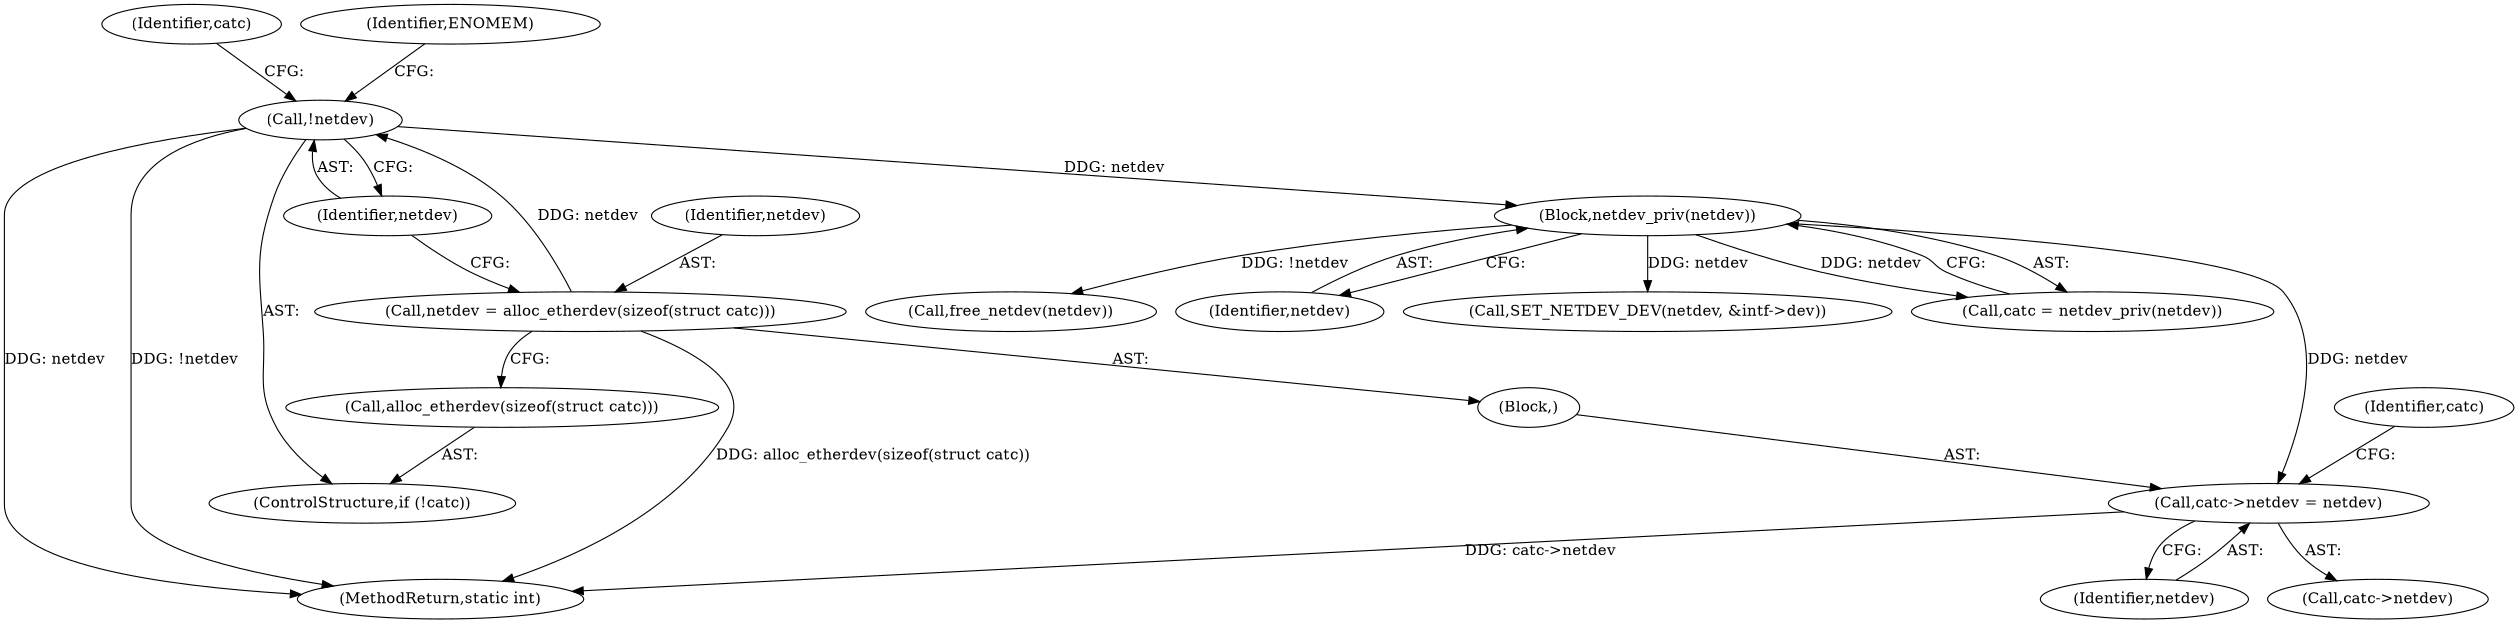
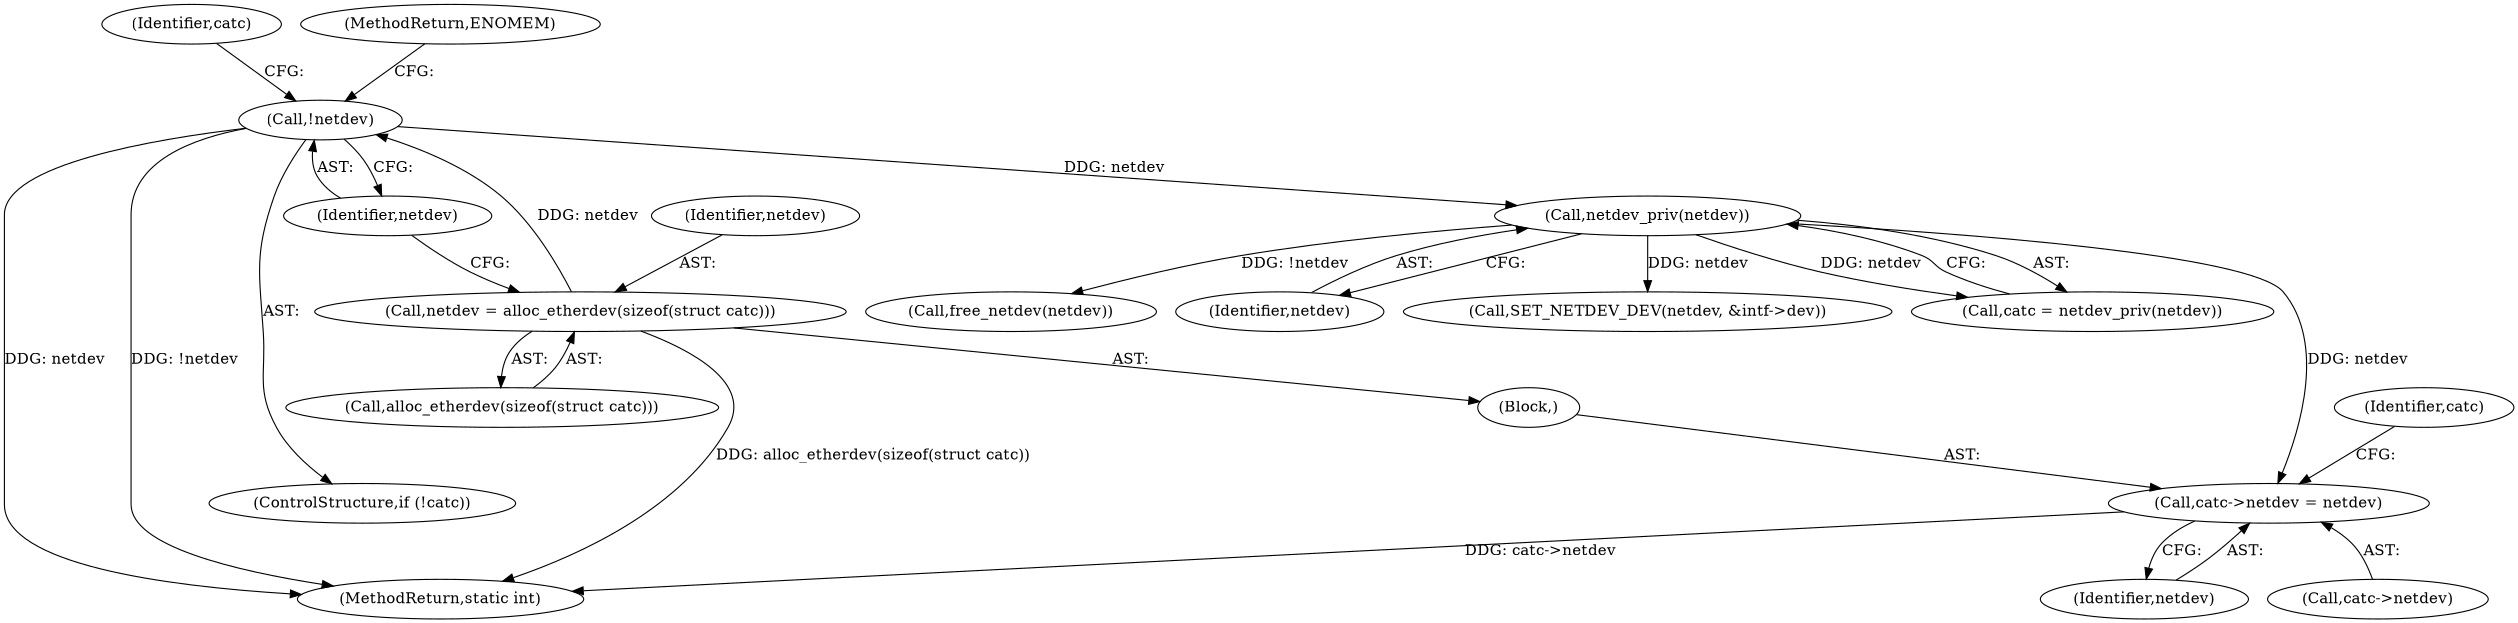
  digraph {
    n1 [label="(Call,catc->netdev = netdev)"]
    n2 [label="(Identifier,netdev)"]
    n3 [label="(MethodReturn,static int)"]
    n4 [label="(Block,)"]
-   n5 [label="(Block,netdev_priv(netdev))"]
+   n5 [label="(Call,netdev_priv(netdev))"]
    n6 [label="(Call,SET_NETDEV_DEV(netdev, &intf->dev))"]
    n7 [label="(Call,catc = netdev_priv(netdev))"]
    n8 [label="(Call,free_netdev(netdev))"]
    n9 [label="(Identifier,netdev)"]
    n10 [label="(Call,!netdev)"]
    n11 [label="(ControlStructure,if (!catc))"]
    n12 [label="(Identifier,netdev)"]
    n13 [label="(Call,netdev = alloc_etherdev(sizeof(struct catc)))"]
    n14 [label="(Call,alloc_etherdev(sizeof(struct catc)))"]
    n15 [label="(Identifier,catc)"]
    n16 [label="(Identifier,catc)"]
    n17 [label="(Identifier,netdev)"]
    n18 [label="(Call,catc->netdev)"]
-   n19 [label="(Identifier,ENOMEM)"]
+   n19 [label="(MethodReturn,ENOMEM)"]
    n1 -> n2 [label="CFG: "]
    n1 -> n3 [label="DDG: catc->netdev"]
    n2 -> n1 [label="AST: "]
    n4 -> n1 [label="AST: "]
    n5 -> n1 [label="DDG: netdev"]
    n5 -> n6 [label="DDG: netdev"]
    n5 -> n7 [label="AST: "]
    n5 -> n7 [label="DDG: netdev"]
    n5 -> n8 [label="DDG: !netdev"]
    n5 -> n9 [label="CFG: "]
    n7 -> n5 [label="CFG: "]
    n9 -> n5 [label="AST: "]
    n10 -> n3 [label="DDG: netdev"]
    n10 -> n3 [label="DDG: !netdev"]
    n10 -> n5 [label="DDG: netdev"]
    n10 -> n11 [label="AST: "]
    n10 -> n12 [label="CFG: "]
    n12 -> n10 [label="AST: "]
    n12 -> n13 [label="CFG: "]
    n13 -> n3 [label="DDG: alloc_etherdev(sizeof(struct catc))"]
    n13 -> n4 [label="AST: "]
    n13 -> n10 [label="DDG: netdev"]
-   n13 -> n14 [label="CFG: "]
-   n14 -> n11 [label="AST: "]
+   n13 -> n14 [label="AST: "]
+   n14 -> n13 [label="AST: "]
    n15 -> n10 [label="CFG: "]
    n16 -> n1 [label="CFG: "]
    n17 -> n13 [label="AST: "]
-   n1 -> n18 [label="AST: "]
+   n18 -> n1 [label="AST: "]
    n19 -> n10 [label="CFG: "]
  }
